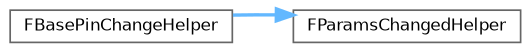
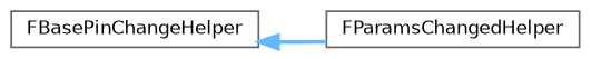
  digraph {
    rankdir=LR
    node [color=grey40 fillcolor=white fontname=Helvetica fontsize=10 shape=box style=filled]
    n1 [height=0.2 label=FBasePinChangeHelper width=0.4]
    n2 [height=0.2 label=FParamsChangedHelper width=0.4]
-   n2 -> n1 [color=steelblue1 dir=back fontname=Helvetica fontsize=10 labelfontname=Helvetica labelfontsize=10 style=bold]
+   n1 -> n2 [color=steelblue1 dir=back fontname=Helvetica fontsize=10 labelfontname=Helvetica labelfontsize=10 style=bold]
  }
